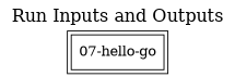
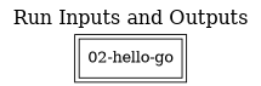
  digraph {
    fontname="DejaVu Serif"
    fontsize=18
    label="Run Inputs and Outputs"
    labelloc=t
    rankdir=LR
-   n1 [fillcolor="#FFFFFF" fontname="DejaVu Serif" label="07-hello-go" peripheries=2 shape=box style=filled]
+   n1 [fillcolor="#FFFFFF" fontname="DejaVu Serif" label="02-hello-go" peripheries=2 shape=box style=filled]
    subgraph cluster_1 {
      color=white
      label=""
      penwidth=0
      subgraph cluster_2 {
        color=white
        label=""
        penwidth=0
      }
    }
    subgraph cluster_3 {
      color=white
      label=""
      penwidth=0
      subgraph cluster_4 {
        color=white
        label=""
        penwidth=0
      }
    }
  }
